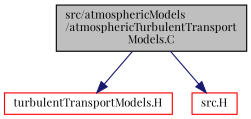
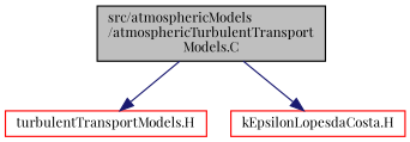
  digraph {
    fontname="Playfair Display"
    node [color=red fontname="Playfair Display" fontsize=10 shape=record]
    edge [color=midnightblue fontname="Playfair Display" fontsize=10 labelfontname=Helvetica labelfontsize=10 style=solid]
    n1 [color=black fillcolor=grey75 fontcolor=black height=0.2 label="src/atmosphericModels\l/atmosphericTurbulentTransport\lModels.C" style=filled width=0.4]
    n2 [height=0.2 label="turbulentTransportModels.H" width=0.4]
-   n3 [height=0.2 label="src.H" width=0.4]
+   n3 [height=0.2 label="kEpsilonLopesdaCosta.H" width=0.4]
    n1 -> n2
    n1 -> n3
  }
